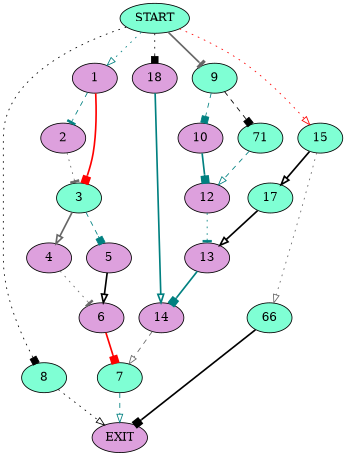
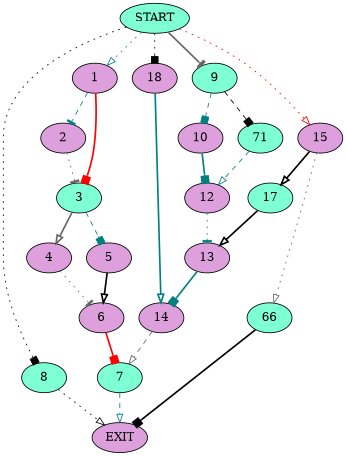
  digraph {
    node [fillcolor=plum style=filled]
    edge [arrowhead=onormal color=teal style=bold]
    n1 [fillcolor=aquamarine label=START]
    1
    8 [fillcolor=aquamarine]
    9 [fillcolor=aquamarine]
-   15 [fillcolor=aquamarine]
+   15
    18
    2
    3 [fillcolor=aquamarine]
    n9 [label=EXIT]
    10
    n11 [fillcolor=aquamarine label=71]
    n12 [fillcolor=aquamarine label=66]
    17 [fillcolor=aquamarine]
    14
    4
    5
    6
    7 [fillcolor=aquamarine]
    12
    13
    n1 -> 1 [style=dotted]
    n1 -> 8 [arrowhead=box color=black style=dotted]
    n1 -> 9 [arrowhead=tee color=gray40]
    n1 -> 15 [color=red style=dotted]
    n1 -> 18 [arrowhead=box color=black style=dotted]
    1 -> 2 [arrowhead=tee style=dashed]
    1 -> 3 [arrowhead=box color=red]
    8 -> n9 [color=black style=dotted]
    9 -> 10 [arrowhead=box style=dashed]
    9 -> n11 [arrowhead=box color=black style=dashed]
    15 -> n12 [color=gray40 style=dotted]
    15 -> 17 [color=black]
    18 -> 14
    2 -> 3 [arrowhead=tee color=gray40 style=dotted]
    3 -> 4 [color=gray40]
    3 -> 5 [arrowhead=box style=dashed]
    10 -> 12 [arrowhead=box]
    n11 -> 12 [style=dashed]
    n12 -> n9 [arrowhead=box color=black]
    17 -> 13 [color=black]
    14 -> 7 [color=gray40 style=dashed]
    4 -> 6 [arrowhead=tee color=gray40 style=dotted]
    5 -> 6 [color=black]
    6 -> 7 [arrowhead=box color=red]
    7 -> n9 [style=dashed]
    12 -> 13 [arrowhead=tee style=dotted]
    13 -> 14 [arrowhead=box]
  }
